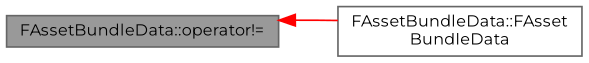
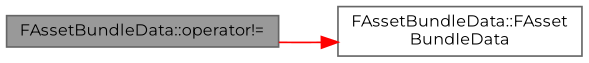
  digraph {
    rankdir=LR
    fontname=Montserrat
    node [fontname=Montserrat fontsize=10 shape=box style=filled]
    n1 [color=gray40 fillcolor=grey60 fontcolor=black height=0.2 label="FAssetBundleData::operator!=" width=0.4]
    n2 [color=grey40 fillcolor=white height=0.2 label="FAssetBundleData::FAsset\lBundleData" width=0.4]
-   n2 -> n1 [color=red fontname=Montserrat fontsize=10 labelfontname=Helvetica labelfontsize=10 style=solid]
+   n1 -> n2 [color=red fontname=Montserrat fontsize=10 labelfontname=Helvetica labelfontsize=10 style=solid]
  }
